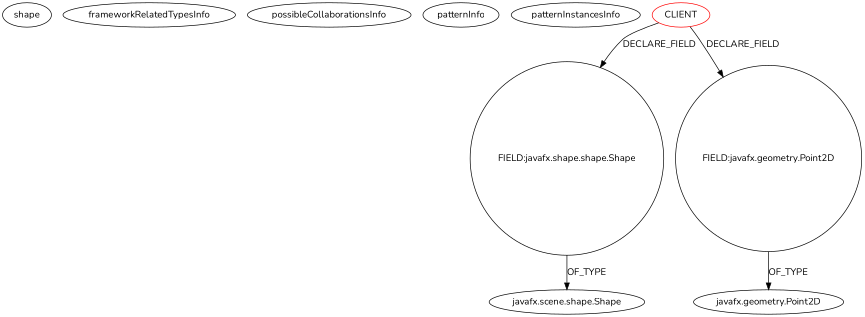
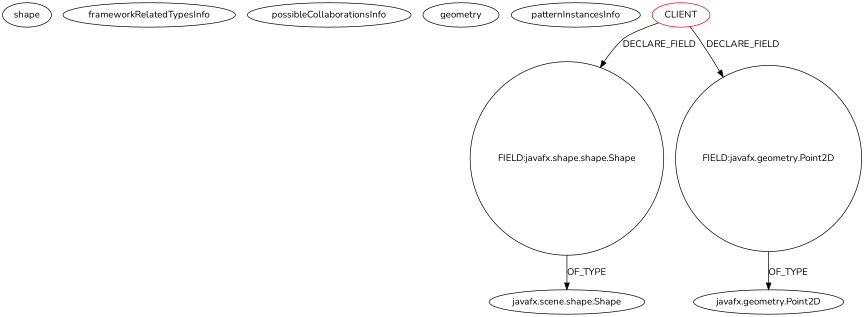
  digraph {
    fontname=Nunito
    node [fontname=Nunito]
    edge [fontname=Nunito]
    n1 [category=pattern graphId=2040 isAnonymous=false label=shape possibleRelation=false]
    frameworkRelatedTypesInfo
    possibleCollaborationsInfo
-   patternInfo [frequency=2.0 patternRootClient=0]
+   patternInfo [frequency=2.0 patternRootClient=0 label=geometry]
    patternInstancesInfo [0="youseke-digitalclock~/youseke-digitalclock/digitalclock-master/src/puzzlewithtimer/model/Piece.java~Piece~4896" 1="wwtg99-POMA~/wwtg99-POMA/POMA-master/src/cn/edu/suda/core/network/VisualNode.java~VisualNode~4801"]
    n6 [isFrameworkType=false label="javafx.scene.shape.Shape" vertexType=FRAMEWORK_CLASS_TYPE]
    n7 [isFrameworkType=false label="FIELD:javafx.shape.shape.Shape" shape=circle vertexType=FIELD_DECLARATION]
    n8 [color=red isFrameworkType=false label=CLIENT vertexType=ROOT_CLIENT_CLASS_DECLARATION]
    n9 [isFrameworkType=false label="FIELD:javafx.geometry.Point2D" shape=circle vertexType=FIELD_DECLARATION]
    n10 [isFrameworkType=false label="javafx.geometry.Point2D" vertexType=FRAMEWORK_CLASS_TYPE]
    n7 -> n6 [label=OF_TYPE]
    n8 -> n7 [label=DECLARE_FIELD]
    n8 -> n9 [label=DECLARE_FIELD]
    n9 -> n10 [label=OF_TYPE]
  }
